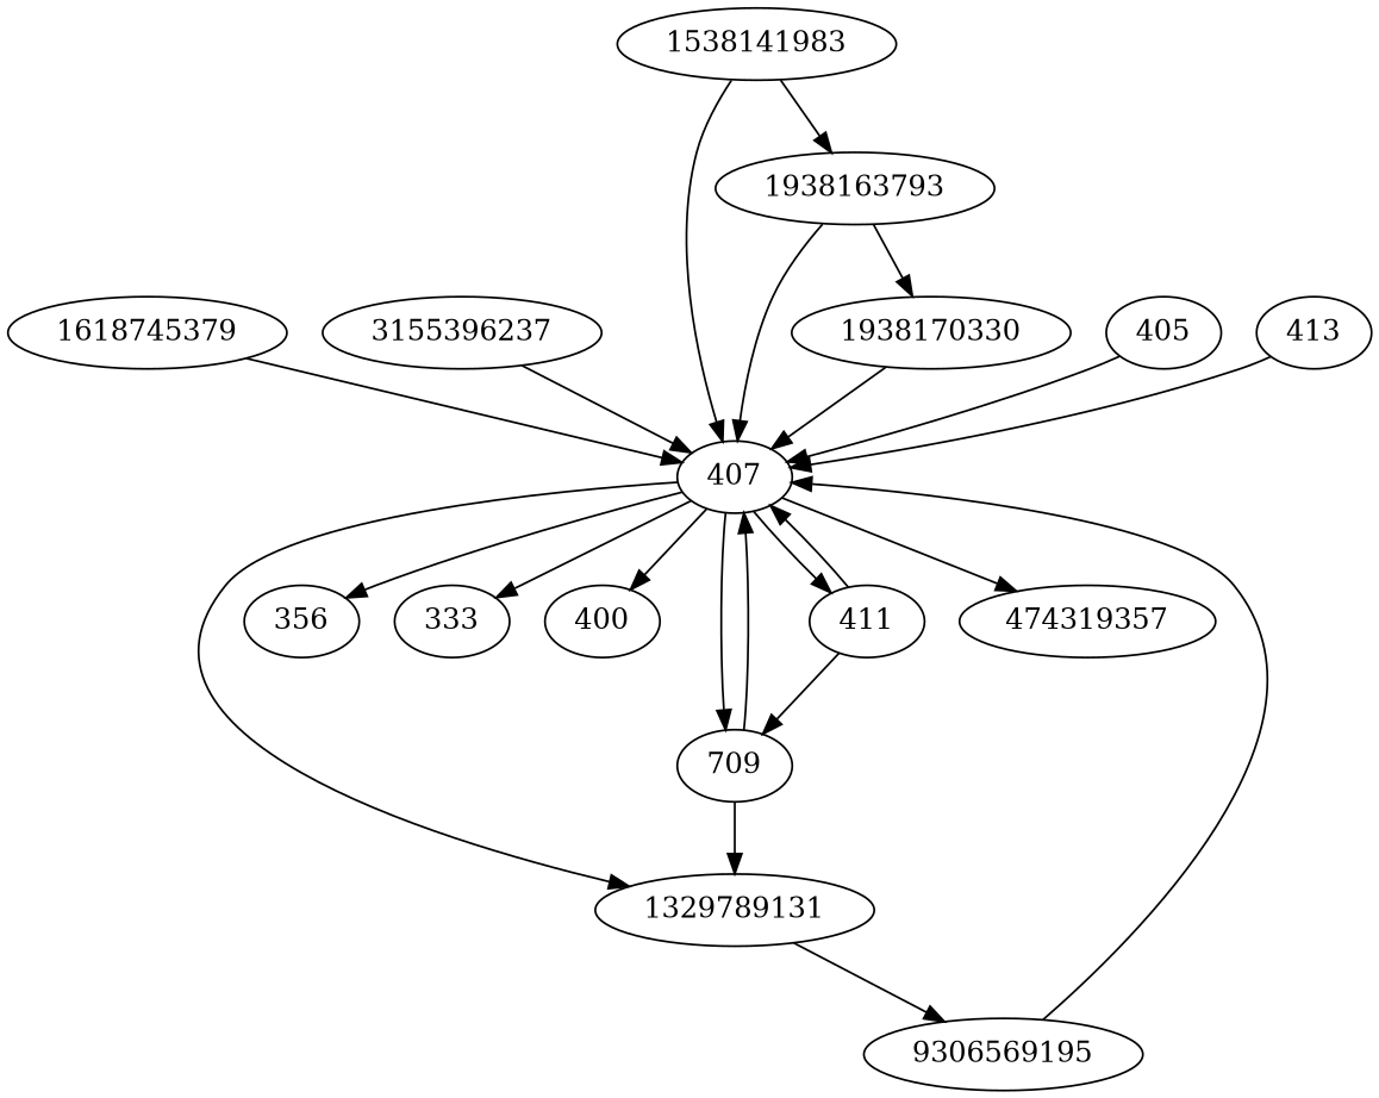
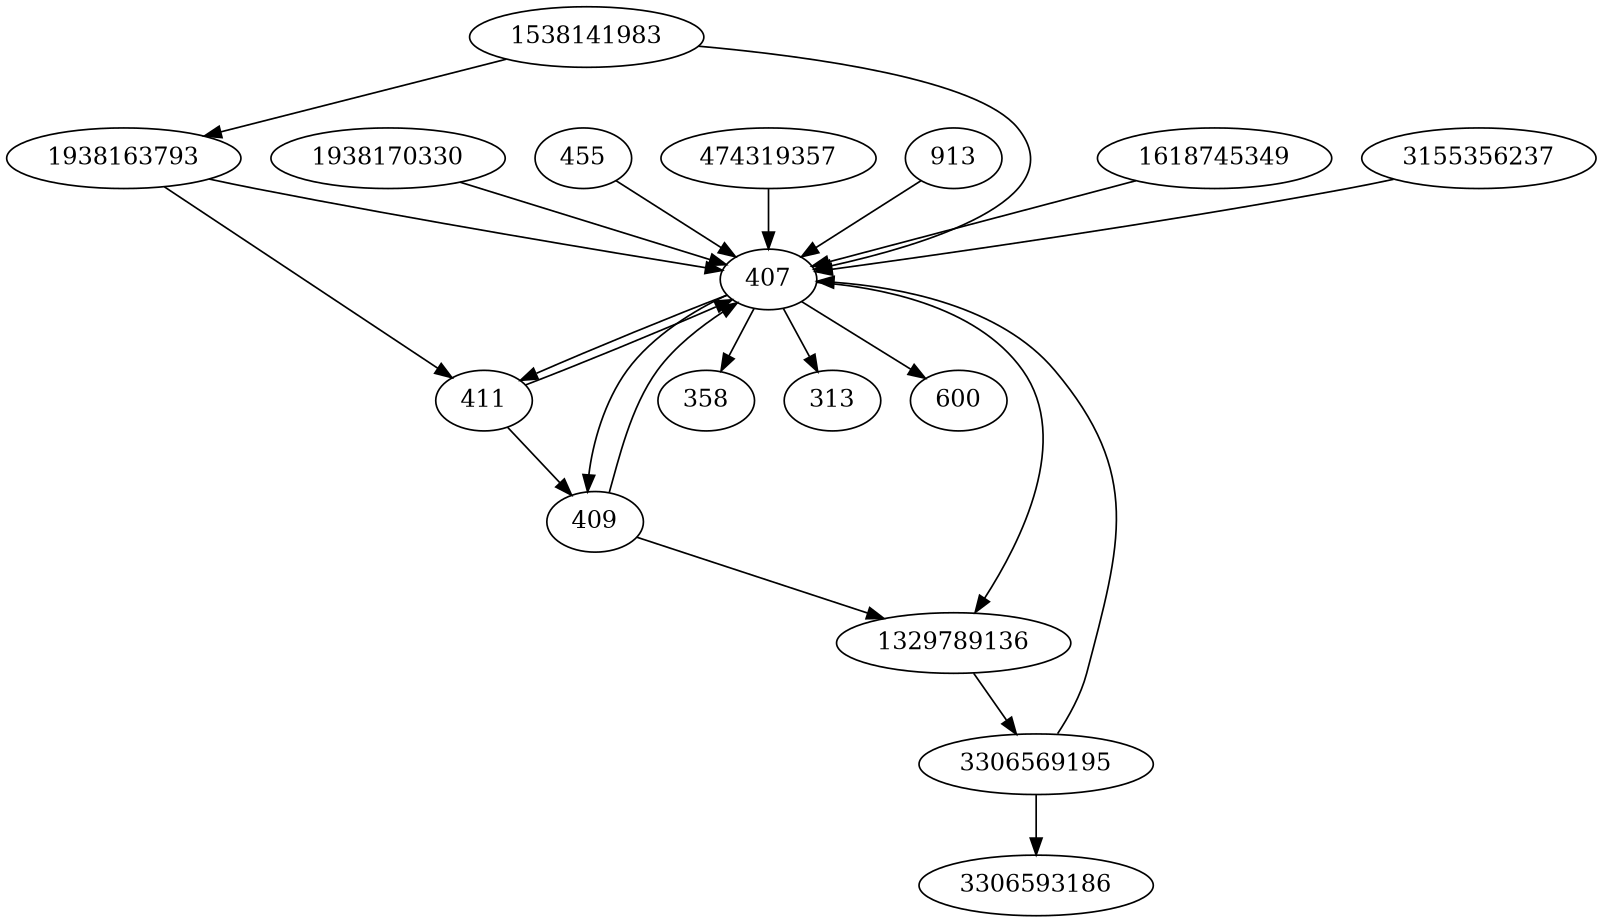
  strict digraph {
    407
-   1329789131
-   356
-   333
-   400
-   409 [label=709]
+   1329789131 [label=1329789136]
+   356 [label=358]
+   333 [label=313]
+   400 [label=600]
+   409
    411
-   1618745379
-   3306569195 [label=9306569195]
-   3155396237
+   1618745379 [label=1618745349]
+   3306569195
+   3306593186
+   3155396237 [label=3155356237]
    n12 [label=1938163793]
    1938170330
-   405
+   405 [label=455]
    474319357
-   413
+   413 [label=913]
    n17 [label=1538141983]
    407 -> 1329789131
    407 -> 356
    407 -> 333
    407 -> 400
    407 -> 409
    407 -> 411
    1329789131 -> 3306569195
    409 -> 407
    409 -> 1329789131
    411 -> 407
    411 -> 409
    1618745379 -> 407
    3306569195 -> 407
+   3306569195 -> 3306593186
    3155396237 -> 407
    n12 -> 407
-   n12 -> 1938170330
+   n12 -> 411
    1938170330 -> 407
    405 -> 407
-   407 -> 474319357
+   474319357 -> 407
    413 -> 407
    n17 -> 407
    n17 -> n12
  }
